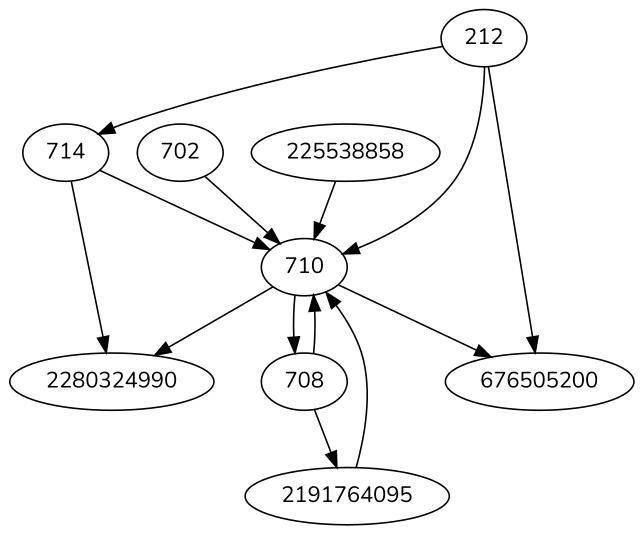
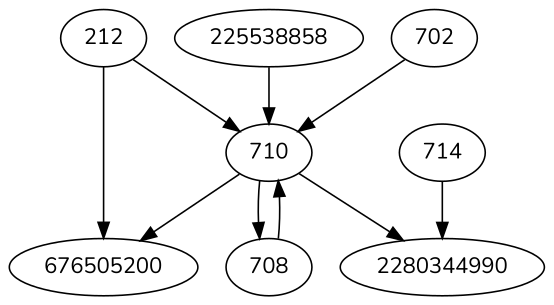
  strict digraph {
    fontname=Nunito
    node [fontname=Nunito]
    edge [fontname=Nunito]
    n1 [label=702]
    710
    708
    676505200
-   2280324990
-   2191764095
+   2280324990 [label=2280344990]
    n7 [label=212]
    714
    225538858
    n1 -> 710
    710 -> 708
    710 -> 676505200
    710 -> 2280324990
    708 -> 710
-   708 -> 2191764095
-   2191764095 -> 710
    n7 -> 710
    n7 -> 676505200
-   n7 -> 714
-   714 -> 710
    714 -> 2280324990
    225538858 -> 710
  }
